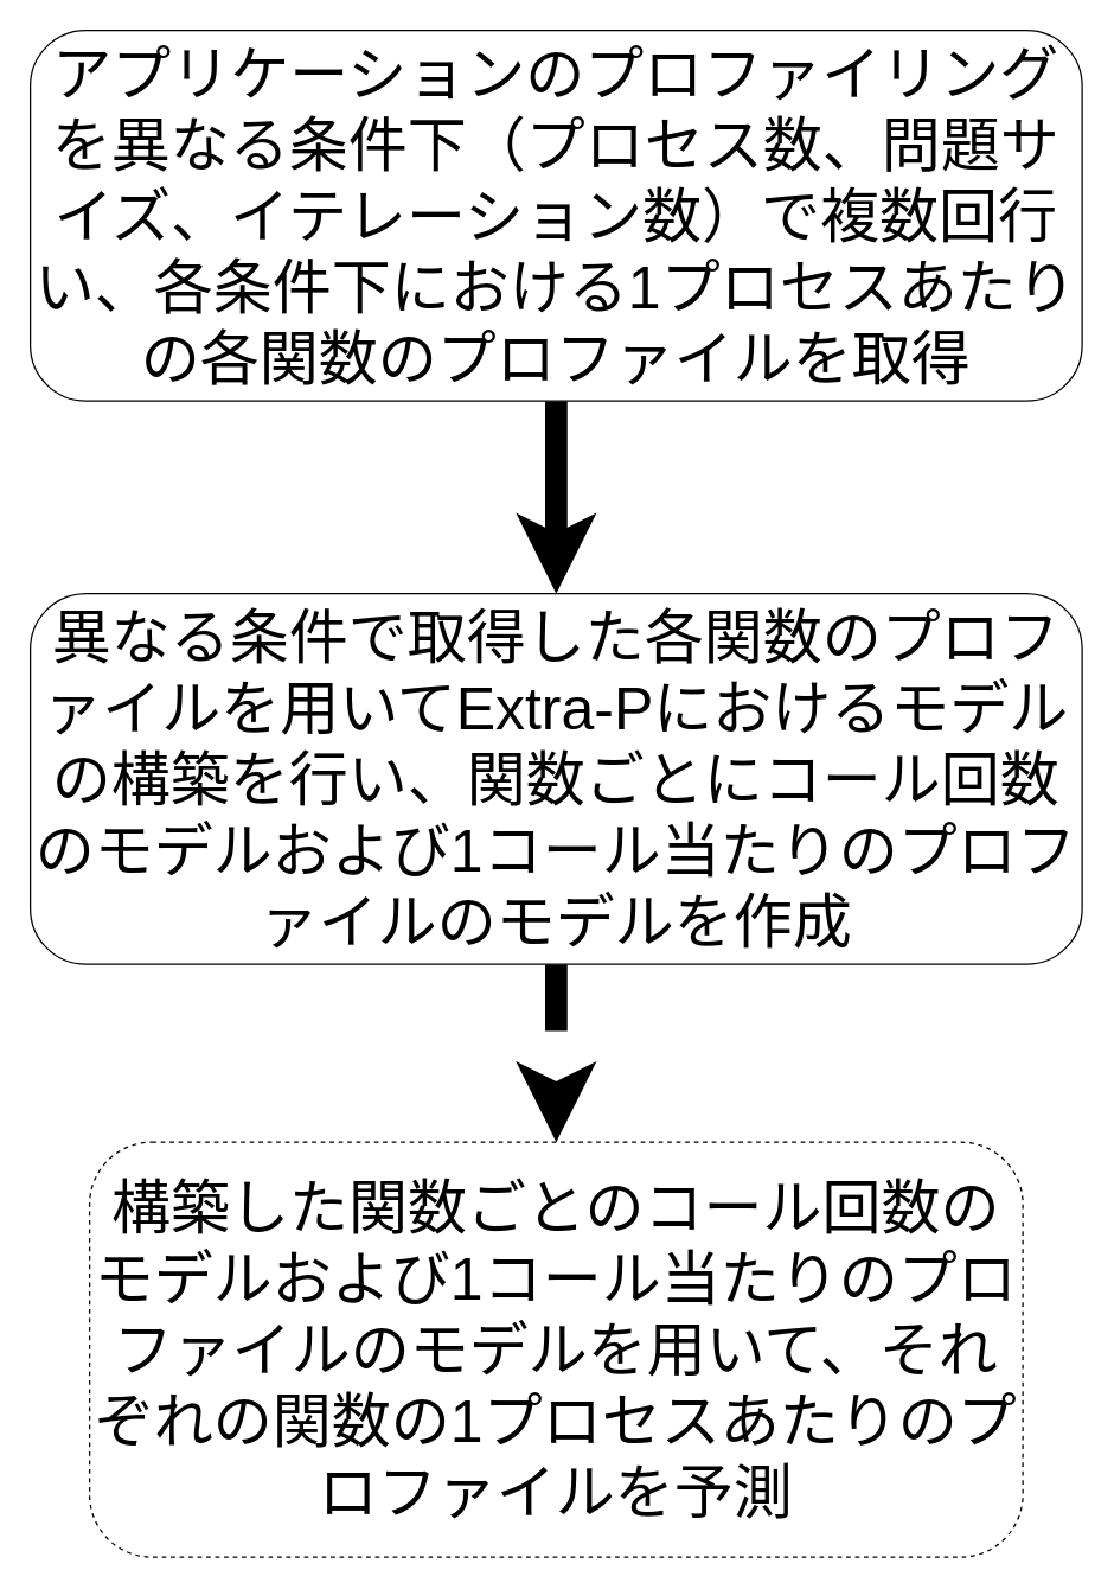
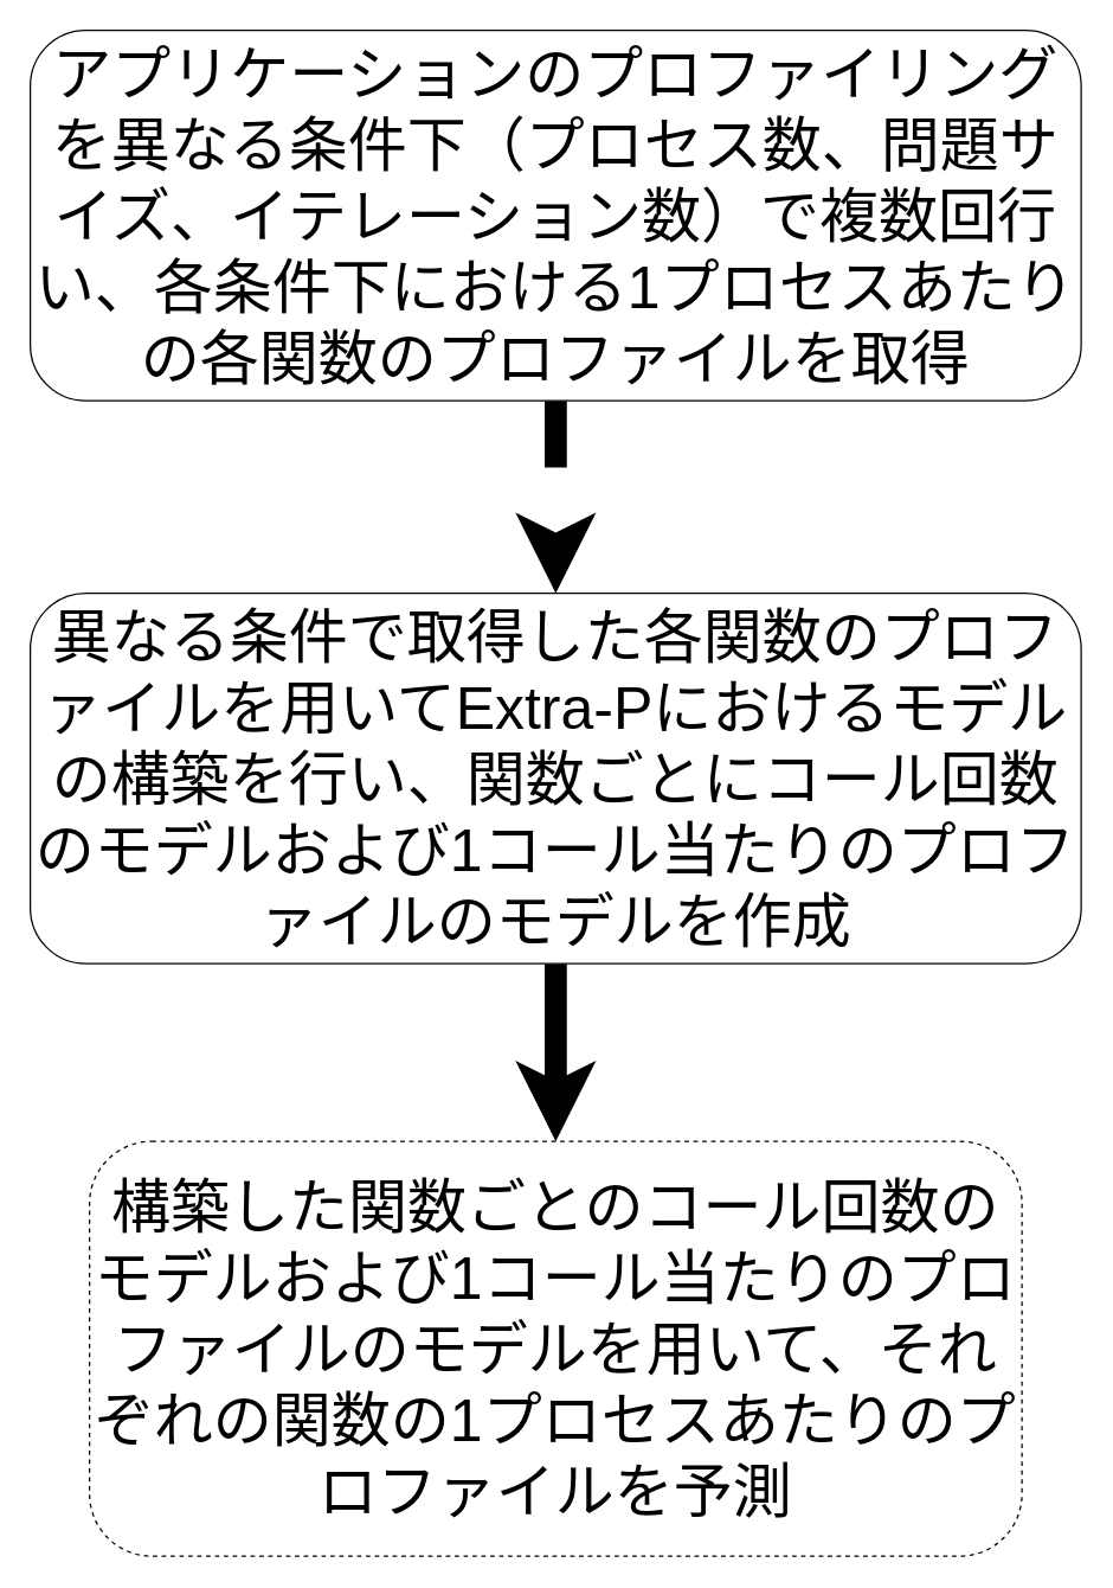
  <mxCell id="0" />
  <mxCell id="1" parent="0" />
- <mxCell id="2" style="edgeStyle=none;html=1;exitX=0.5;exitY=1;exitDx=0;exitDy=0;entryX=0.5;entryY=0;entryDx=0;entryDy=0;fontSize=50;strokeWidth=15;" parent="1" source="3" target="6" edge="1"><mxGeometry relative="1" as="geometry" /></mxCell>
+ <mxCell id="2" style="edgeStyle=none;html=1;exitX=0.5;exitY=1;exitDx=0;exitDy=0;entryX=0.5;entryY=0;entryDx=0;entryDy=0;fontSize=50;strokeWidth=15;dashed=1;" parent="1" source="3" target="6" edge="1"><mxGeometry relative="1" as="geometry" /></mxCell>
  <mxCell id="3" value="&lt;font style=&quot;font-size: 40px&quot;&gt;アプリケーションのプロファイリングを異なる条件下（プロセス数、問題サイズ、イテレーション数）で複数回行い、各条件下における1プロセスあたりの各関数のプロファイルを取得&lt;/font&gt;" style="rounded=1;whiteSpace=wrap;html=1;fontSize=12;glass=0;strokeWidth=1;shadow=0;" parent="1" vertex="1"><mxGeometry x="20" y="20" width="710" height="250" as="geometry" /></mxCell>
  <mxCell id="4" value="&lt;font style=&quot;font-size: 40px&quot;&gt;構築した関数ごとのコール回数のモデルおよび1コール当たりのプロファイルのモデルを用いて、それぞれの関数の1プロセスあたりのプロファイルを予測&lt;/font&gt;" style="rounded=1;whiteSpace=wrap;html=1;fontSize=12;glass=0;strokeWidth=1;shadow=0;dashed=1;" parent="1" vertex="1"><mxGeometry x="60" y="770" width="630" height="280" as="geometry" /></mxCell>
- <mxCell id="5" style="edgeStyle=none;html=1;entryX=0.5;entryY=0;entryDx=0;entryDy=0;fontSize=50;strokeWidth=15;dashed=1;" parent="1" source="6" target="4" edge="1"><mxGeometry relative="1" as="geometry" /></mxCell>
+ <mxCell id="5" style="edgeStyle=none;html=1;entryX=0.5;entryY=0;entryDx=0;entryDy=0;fontSize=50;strokeWidth=15;" parent="1" source="6" target="4" edge="1"><mxGeometry relative="1" as="geometry" /></mxCell>
  <mxCell id="6" value="&lt;font style=&quot;font-size: 40px&quot;&gt;異なる条件で取得した各関数のプロファイルを用いてExtra-Pにおけるモデルの構築を行い、関数ごとにコール回数のモデルおよび1コール当たりのプロファイルのモデルを作成&lt;/font&gt;" style="rounded=1;whiteSpace=wrap;html=1;fontSize=12;glass=0;strokeWidth=1;shadow=0;" parent="1" vertex="1"><mxGeometry x="20" y="400" width="710" height="250" as="geometry" /></mxCell>
